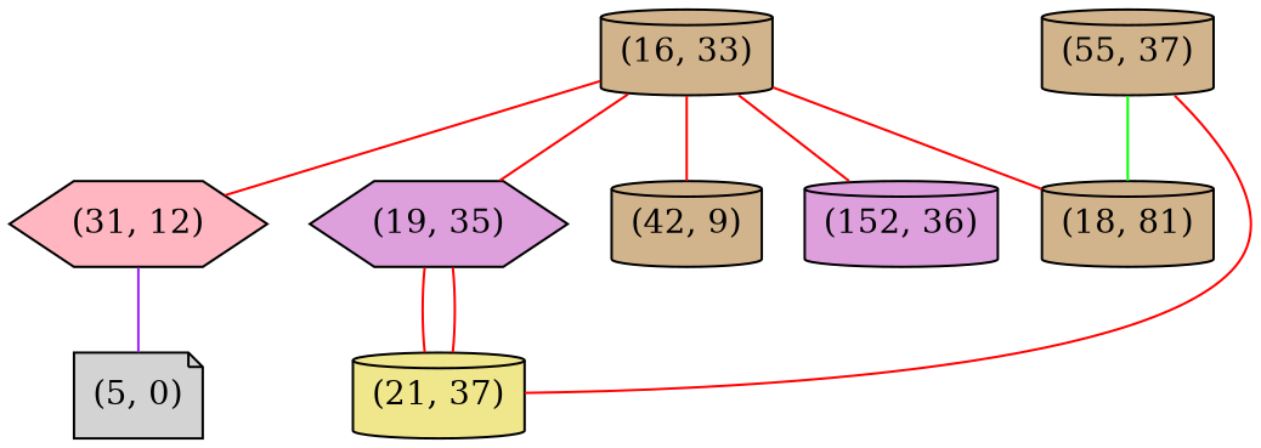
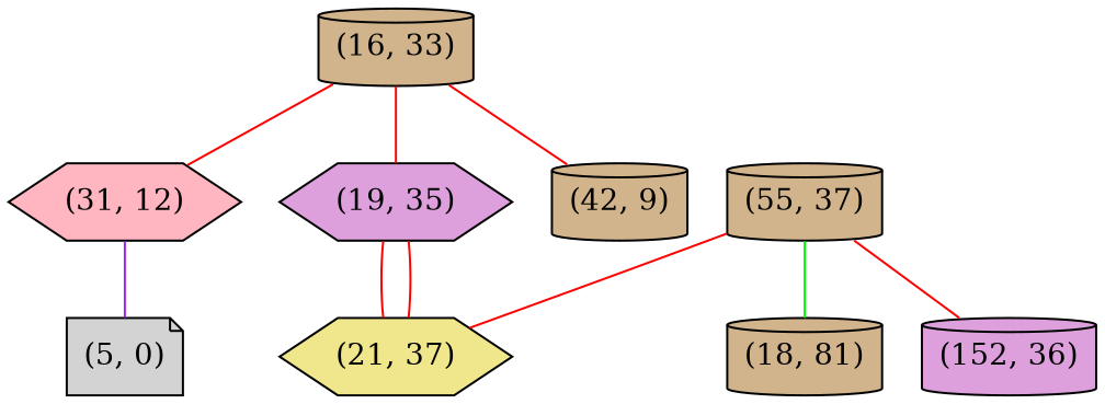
  graph {
    node [fillcolor=tan shape=cylinder style=filled]
    edge [color=red weight=1]
    "(16, 33)"
    "(18, 81)"
    "(31, 12)" [fillcolor=lightpink shape=hexagon]
    "(19, 35)" [fillcolor=plum shape=hexagon]
    "(42, 9)"
    n6 [fillcolor=lightgrey label="(5, 0)" shape=note]
-   "(21, 37)" [fillcolor=khaki]
+   "(21, 37)" [fillcolor=khaki shape=hexagon]
    "(55, 37)"
    n9 [fillcolor=plum label="(152, 36)"]
-   "(16, 33)" -- "(18, 81)"
    "(16, 33)" -- "(31, 12)"
    "(16, 33)" -- "(19, 35)"
    "(16, 33)" -- "(42, 9)"
    "(31, 12)" -- n6 [color=purple weight=4]
    "(19, 35)" -- "(21, 37)"
    "(19, 35)" -- "(21, 37)"
    "(55, 37)" -- "(18, 81)" [color=green weight=2]
    "(55, 37)" -- "(21, 37)"
-   "(16, 33)" -- n9
+   "(55, 37)" -- n9
  }
